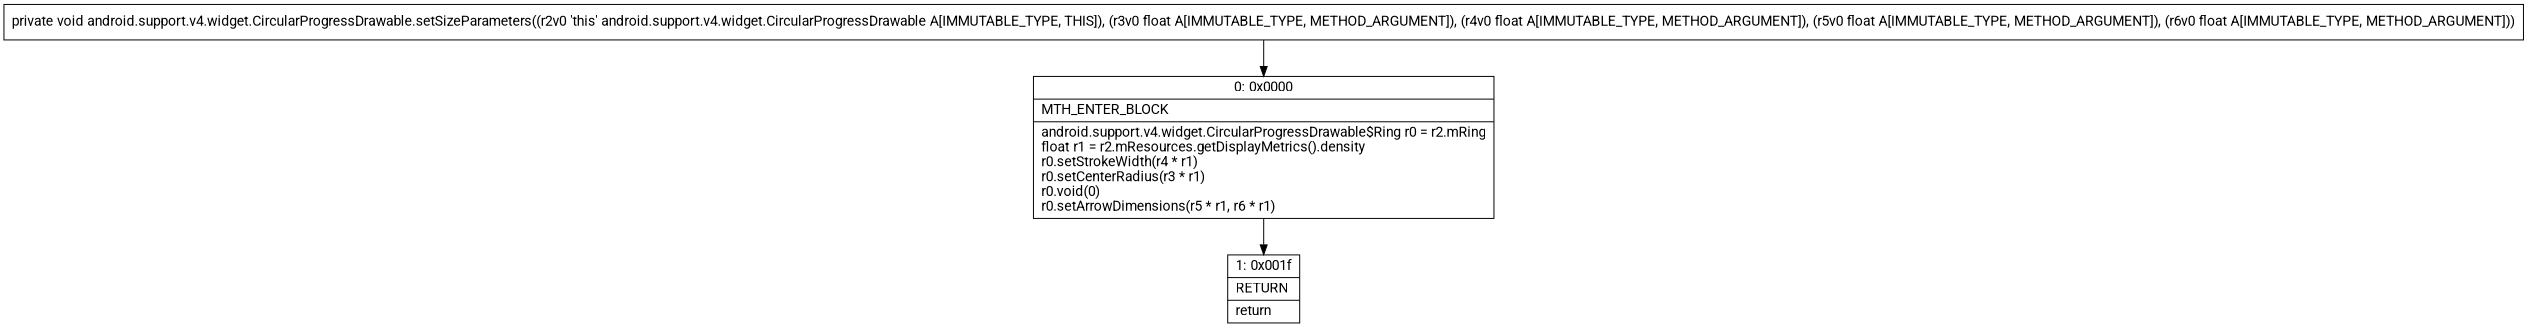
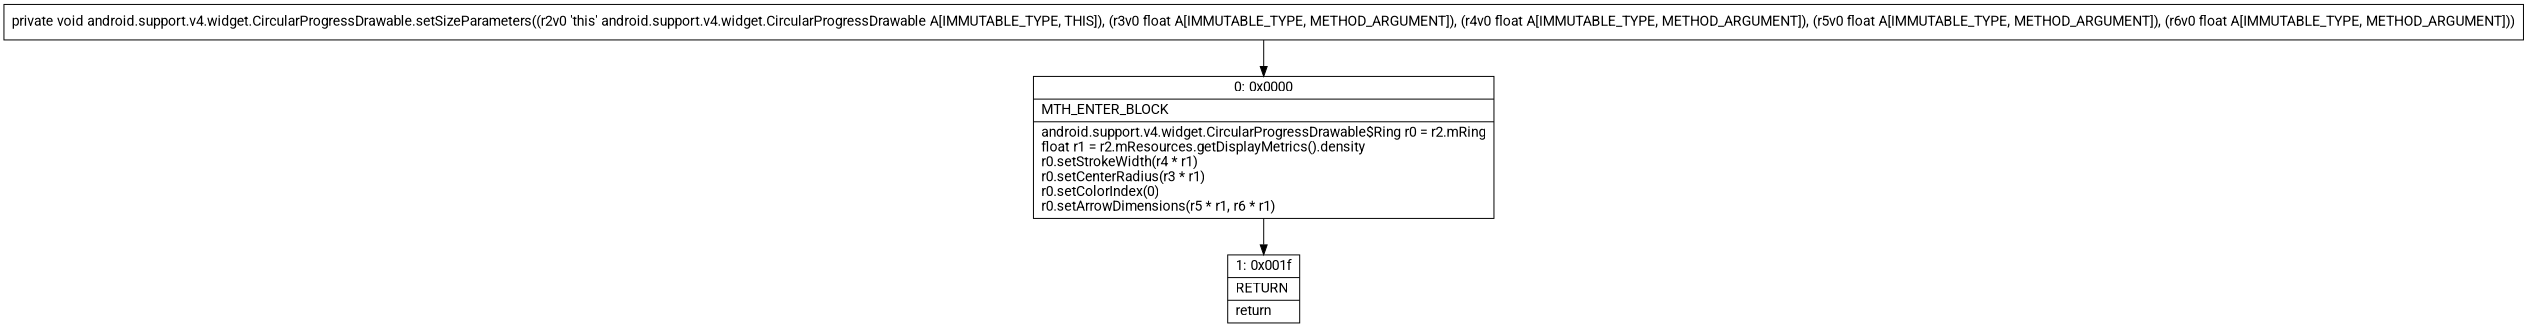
  digraph {
    fontname=Roboto
    node [shape=record fontname=Roboto]
    edge [fontname=Roboto]
-   n1 [label="{0\:\ 0x0000|MTH_ENTER_BLOCK\l|android.support.v4.widget.CircularProgressDrawable$Ring r0 = r2.mRing\lfloat r1 = r2.mResources.getDisplayMetrics().density\lr0.setStrokeWidth(r4 * r1)\lr0.setCenterRadius(r3 * r1)\lr0.void(0)\lr0.setArrowDimensions(r5 * r1, r6 * r1)\l}"]
+   n1 [label="{0\:\ 0x0000|MTH_ENTER_BLOCK\l|android.support.v4.widget.CircularProgressDrawable$Ring r0 = r2.mRing\lfloat r1 = r2.mResources.getDisplayMetrics().density\lr0.setStrokeWidth(r4 * r1)\lr0.setCenterRadius(r3 * r1)\lr0.setColorIndex(0)\lr0.setArrowDimensions(r5 * r1, r6 * r1)\l}"]
    n2 [label="{1\:\ 0x001f|RETURN\l|return\l}"]
    n3 [label="{private void android.support.v4.widget.CircularProgressDrawable.setSizeParameters((r2v0 'this' android.support.v4.widget.CircularProgressDrawable A[IMMUTABLE_TYPE, THIS]), (r3v0 float A[IMMUTABLE_TYPE, METHOD_ARGUMENT]), (r4v0 float A[IMMUTABLE_TYPE, METHOD_ARGUMENT]), (r5v0 float A[IMMUTABLE_TYPE, METHOD_ARGUMENT]), (r6v0 float A[IMMUTABLE_TYPE, METHOD_ARGUMENT])) }"]
    n1 -> n2
    n3 -> n1
  }
